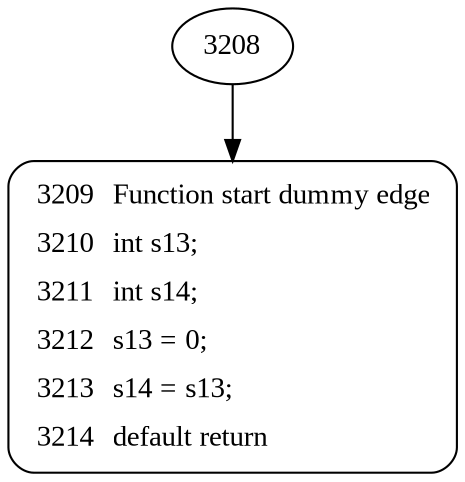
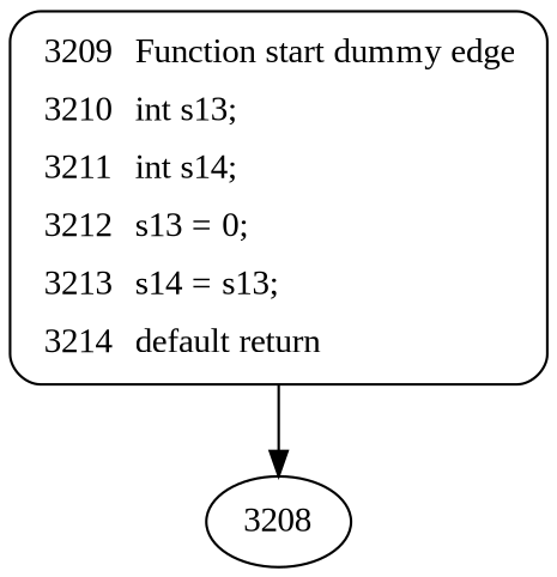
  digraph {
    fontname="Liberation Serif"
    node [fontname="Liberation Serif"]
    n1 [fillcolor=white label=<<table border="0" cellborder="0" cellpadding="3" bgcolor="white"><tr><td align="right">3209</td><td align="left">Function start dummy edge</td></tr><tr><td align="right">3210</td><td align="left">int s13;</td></tr><tr><td align="right">3211</td><td align="left">int s14;</td></tr><tr><td align="right">3212</td><td align="left">s13 = 0;</td></tr><tr><td align="right">3213</td><td align="left">s14 = s13;</td></tr><tr><td align="right">3214</td><td align="left">default return</td></tr></table>> penwidth=1 shape=Mrecord style="filled,bold"]
    3208
-   3208 -> n1 [fontname="Liberation Serif"]
+   n1 -> 3208 [fontname="Liberation Serif"]
  }
